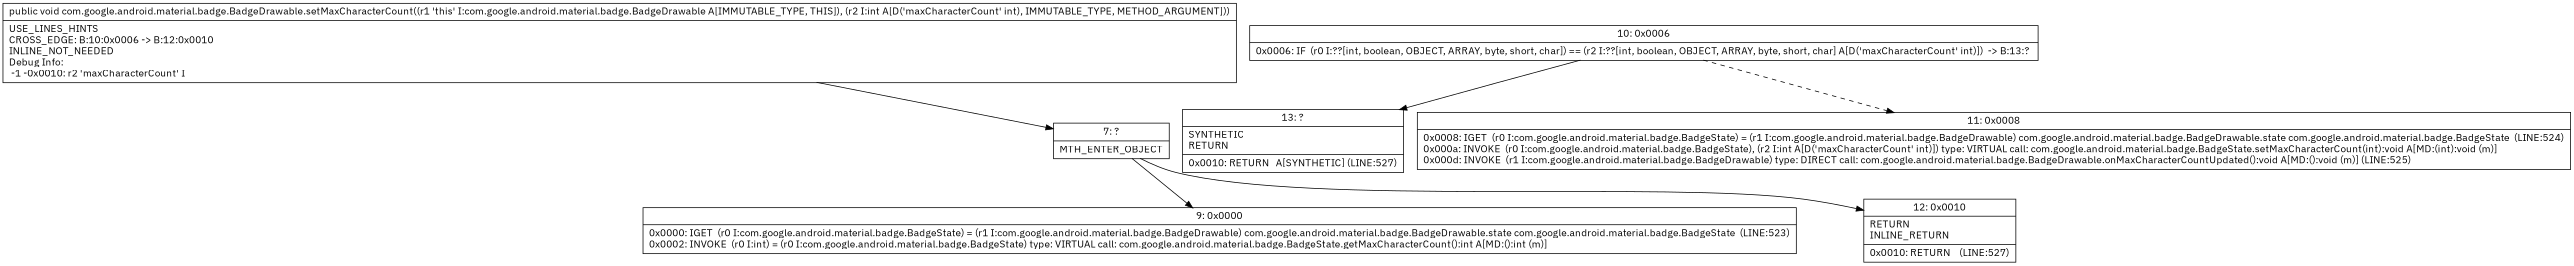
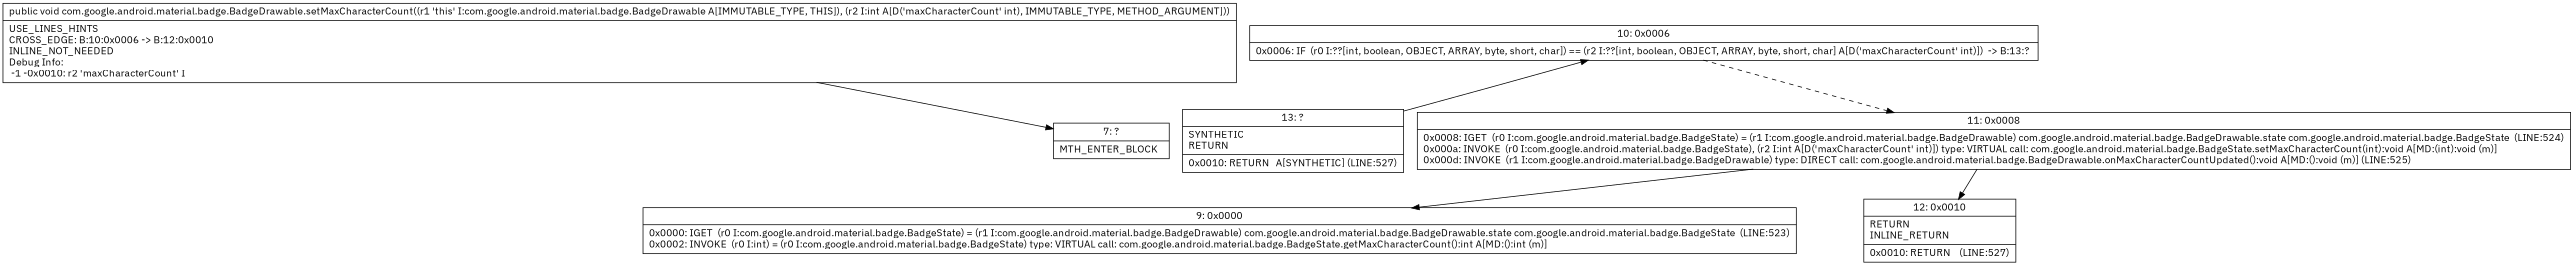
  digraph {
    fontname="IBM Plex Sans"
    node [fontname="IBM Plex Sans" shape=record]
    edge [fontname="IBM Plex Sans"]
-   n1 [label="{7\:\ ?|MTH_ENTER_OBJECT\l}"]
+   n1 [label="{7\:\ ?|MTH_ENTER_BLOCK\l}"]
    n2 [label="{9\:\ 0x0000|0x0000: IGET  (r0 I:com.google.android.material.badge.BadgeState) = (r1 I:com.google.android.material.badge.BadgeDrawable) com.google.android.material.badge.BadgeDrawable.state com.google.android.material.badge.BadgeState  (LINE:523)\l0x0002: INVOKE  (r0 I:int) = (r0 I:com.google.android.material.badge.BadgeState) type: VIRTUAL call: com.google.android.material.badge.BadgeState.getMaxCharacterCount():int A[MD:():int (m)]\l}"]
    n3 [label="{10\:\ 0x0006|0x0006: IF  (r0 I:??[int, boolean, OBJECT, ARRAY, byte, short, char]) == (r2 I:??[int, boolean, OBJECT, ARRAY, byte, short, char] A[D('maxCharacterCount' int)])  \-\> B:13:? \l}"]
    n4 [label="{11\:\ 0x0008|0x0008: IGET  (r0 I:com.google.android.material.badge.BadgeState) = (r1 I:com.google.android.material.badge.BadgeDrawable) com.google.android.material.badge.BadgeDrawable.state com.google.android.material.badge.BadgeState  (LINE:524)\l0x000a: INVOKE  (r0 I:com.google.android.material.badge.BadgeState), (r2 I:int A[D('maxCharacterCount' int)]) type: VIRTUAL call: com.google.android.material.badge.BadgeState.setMaxCharacterCount(int):void A[MD:(int):void (m)]\l0x000d: INVOKE  (r1 I:com.google.android.material.badge.BadgeDrawable) type: DIRECT call: com.google.android.material.badge.BadgeDrawable.onMaxCharacterCountUpdated():void A[MD:():void (m)] (LINE:525)\l}"]
    n5 [label="{13\:\ ?|SYNTHETIC\lRETURN\l|0x0010: RETURN   A[SYNTHETIC] (LINE:527)\l}"]
    n6 [label="{12\:\ 0x0010|RETURN\lINLINE_RETURN\l|0x0010: RETURN    (LINE:527)\l}"]
    n7 [label="{public void com.google.android.material.badge.BadgeDrawable.setMaxCharacterCount((r1 'this' I:com.google.android.material.badge.BadgeDrawable A[IMMUTABLE_TYPE, THIS]), (r2 I:int A[D('maxCharacterCount' int), IMMUTABLE_TYPE, METHOD_ARGUMENT]))  | USE_LINES_HINTS\lCROSS_EDGE: B:10:0x0006 \-\> B:12:0x0010\lINLINE_NOT_NEEDED\lDebug Info:\l  \-1 \-0x0010: r2 'maxCharacterCount' I\l}"]
-   n1 -> n2
+   n4 -> n2
    n3 -> n4 [style=dashed]
-   n3 -> n5
-   n1 -> n6
+   n5 -> n3
+   n4 -> n6
    n7 -> n1
  }
